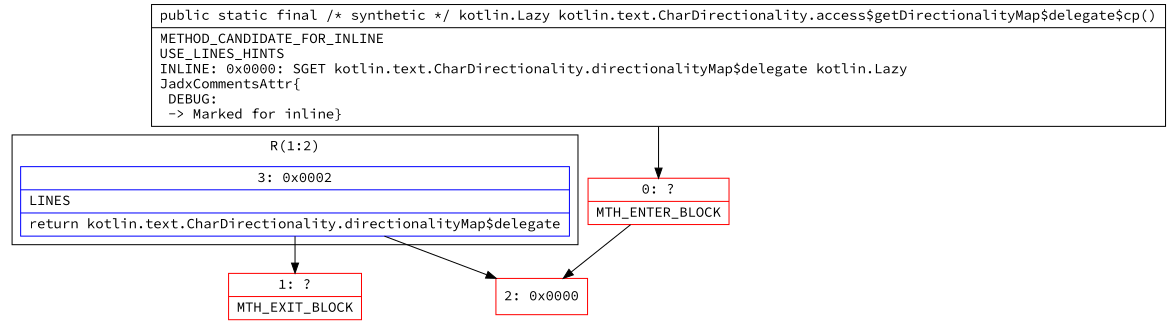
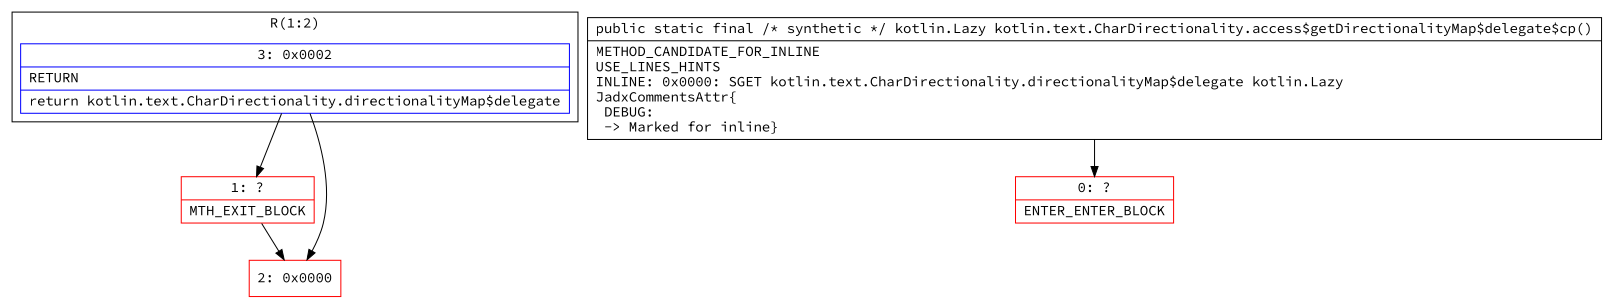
  digraph {
    fontname="Source Code Pro"
    node [color=red fontname="Source Code Pro" shape=record]
    edge [fontname="Source Code Pro"]
-   n1 [color=blue label="{3\:\ 0x0002|LINES\l|return kotlin.text.CharDirectionality.directionalityMap$delegate\l}"]
+   n1 [color=blue label="{3\:\ 0x0002|RETURN\l|return kotlin.text.CharDirectionality.directionalityMap$delegate\l}"]
    n2 [label="{1\:\ ?|MTH_EXIT_BLOCK\l}"]
    n3 [label="{2\:\ 0x0000}"]
-   n4 [label="{0\:\ ?|MTH_ENTER_BLOCK\l}"]
+   n4 [label="{0\:\ ?|ENTER_ENTER_BLOCK\l}"]
    n5 [label="{public static final \/* synthetic *\/ kotlin.Lazy kotlin.text.CharDirectionality.access$getDirectionalityMap$delegate$cp()  | METHOD_CANDIDATE_FOR_INLINE\lUSE_LINES_HINTS\lINLINE: 0x0000: SGET   kotlin.text.CharDirectionality.directionalityMap$delegate kotlin.Lazy\lJadxCommentsAttr\{\l DEBUG: \l \-\> Marked for inline\}\l}" color=""]
    subgraph cluster_1 {
      label="R(1:2)"
      n1
    }
    n1 -> n2
    n1 -> n3
-   n4 -> n3
+   n2 -> n3
    n5 -> n4
  }
